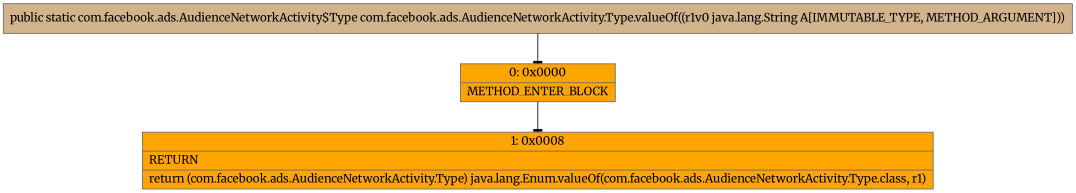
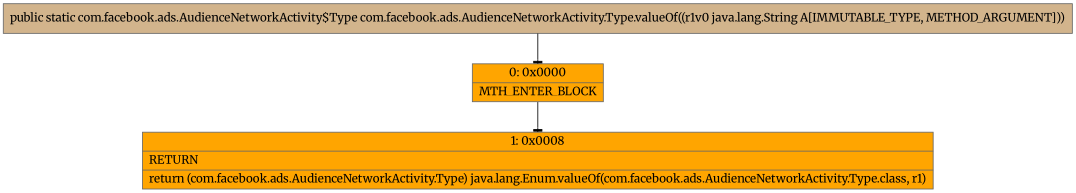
  digraph {
    fontname=Merriweather
    node [shape=record style=filled fillcolor=orange color=gray40 fontname=Merriweather]
    edge [arrowhead=tee fontname=Merriweather]
-   n1 [label="{0\:\ 0x0000|METHOD_ENTER_BLOCK\l}"]
+   n1 [label="{0\:\ 0x0000|MTH_ENTER_BLOCK\l}"]
    n2 [label="{1\:\ 0x0008|RETURN\l|return (com.facebook.ads.AudienceNetworkActivity.Type) java.lang.Enum.valueOf(com.facebook.ads.AudienceNetworkActivity.Type.class, r1)\l}"]
    n3 [label="{public static com.facebook.ads.AudienceNetworkActivity$Type com.facebook.ads.AudienceNetworkActivity.Type.valueOf((r1v0 java.lang.String A[IMMUTABLE_TYPE, METHOD_ARGUMENT])) }" fillcolor=tan]
    n1 -> n2
    n3 -> n1
  }
